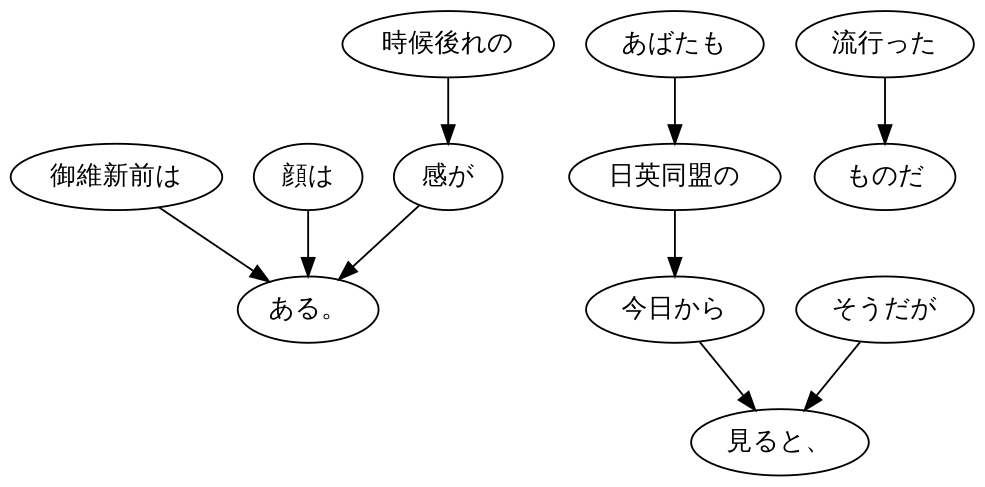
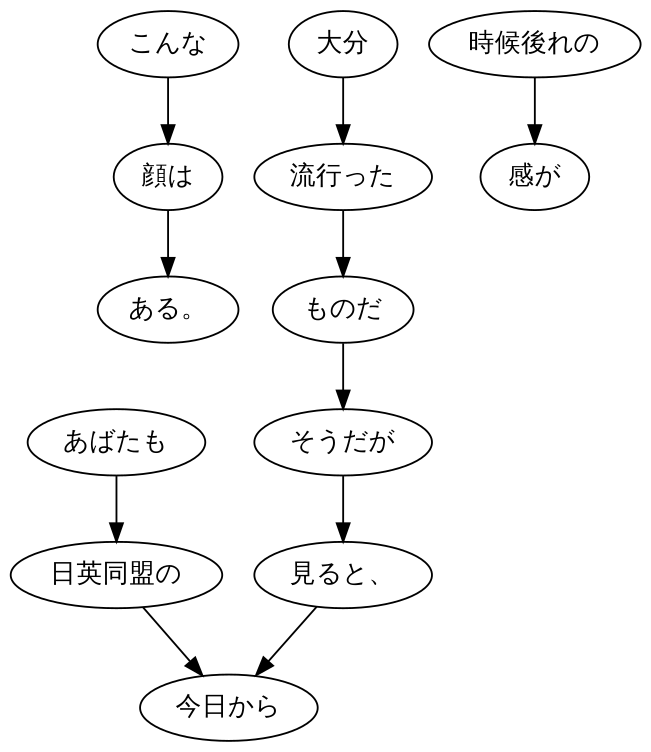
  digraph {
-   n1 [label="御維新前は"]
    n2 [label="ある。"]
    n3 [label="あばたも"]
    n4 [label="日英同盟の"]
    n5 [label="流行った"]
    n6 [label="ものだ"]
+   n7 [label="大分"]
    n8 [label="そうだが"]
    n9 [label="見ると、"]
    n10 [label="今日から"]
+   n11 [label="こんな"]
    n12 [label="顔は"]
    n13 [label="時候後れの"]
    n14 [label="感が"]
-   n1 -> n2
    n3 -> n4
    n4 -> n10
    n5 -> n6
+   n6 -> n8
+   n7 -> n5
    n8 -> n9
-   n10 -> n9
+   n9 -> n10
+   n11 -> n12
    n12 -> n2
    n13 -> n14
-   n14 -> n2
  }
